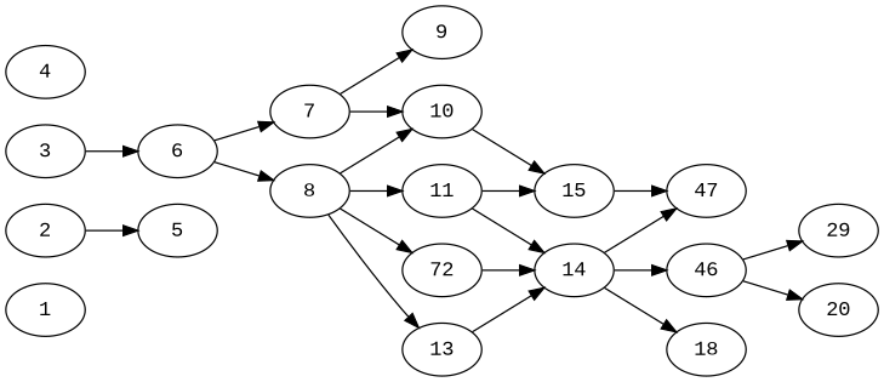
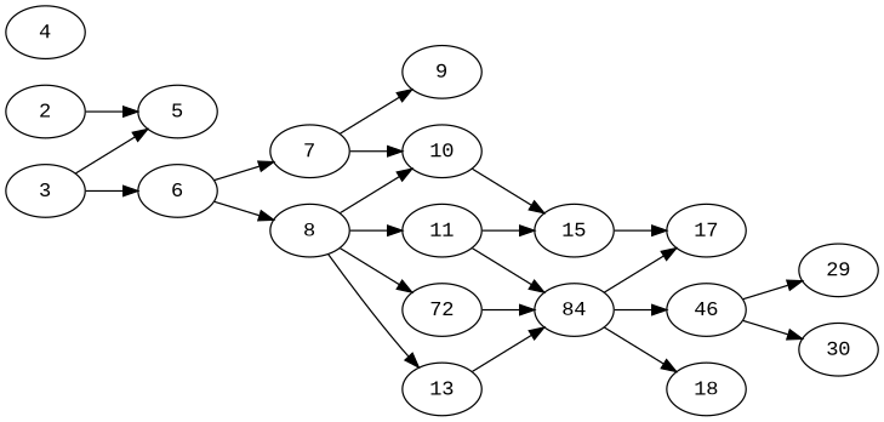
  digraph {
    fontname="Liberation Mono"
    rankdir=LR
    node [alpha=0.18 fontname="Liberation Mono"]
    edge [fontname="Liberation Mono"]
-   1 [expect_size=17721344]
    2 [alpha=0.20 expect_size=12983296]
    5 [alpha=0.16 expect_size=47787008]
    3 [alpha=0.13 expect_size=27487232]
    6 [alpha=0.01 expect_size=28736512]
    7 [alpha=0.17 expect_size=28639232]
    8 [alpha=0.06 expect_size=12123136]
    9 [alpha=0.09 expect_size=35954688]
    10 [alpha=0.16 expect_size=26295296]
    11 [alpha=0.19 expect_size=49064960]
    n11 [alpha=0.06 expect_size=44839936 label=72]
    13 [expect_size=44473344]
    4 [alpha=0.15 expect_size=42275840]
    15 [alpha=0.05 expect_size=16968704]
-   14 [alpha=0.15 expect_size=28667904]
-   17 [alpha=0.12 expect_size=8433664 label=47]
+   14 [alpha=0.15 expect_size=28667904 label=84]
+   17 [alpha=0.12 expect_size=8433664]
    n17 [alpha=0.19 expect_size=7208960 label=46]
    18 [expect_size=47451136]
    n19 [alpha=0.08 expect_size=13556736 label=29]
-   20 [alpha=0.03 expect_size=35631104]
+   20 [alpha=0.03 expect_size=35631104 label=30]
    2 -> 5
+   3 -> 5
    3 -> 6
    6 -> 7
    6 -> 8
    7 -> 9
    7 -> 10
    8 -> 10
    8 -> 11
    8 -> n11
    8 -> 13
    10 -> 15
    11 -> 15
    11 -> 14
    n11 -> 14
    13 -> 14
    15 -> 17
    14 -> 17
    14 -> n17
    14 -> 18
    n17 -> n19
    n17 -> 20
  }
